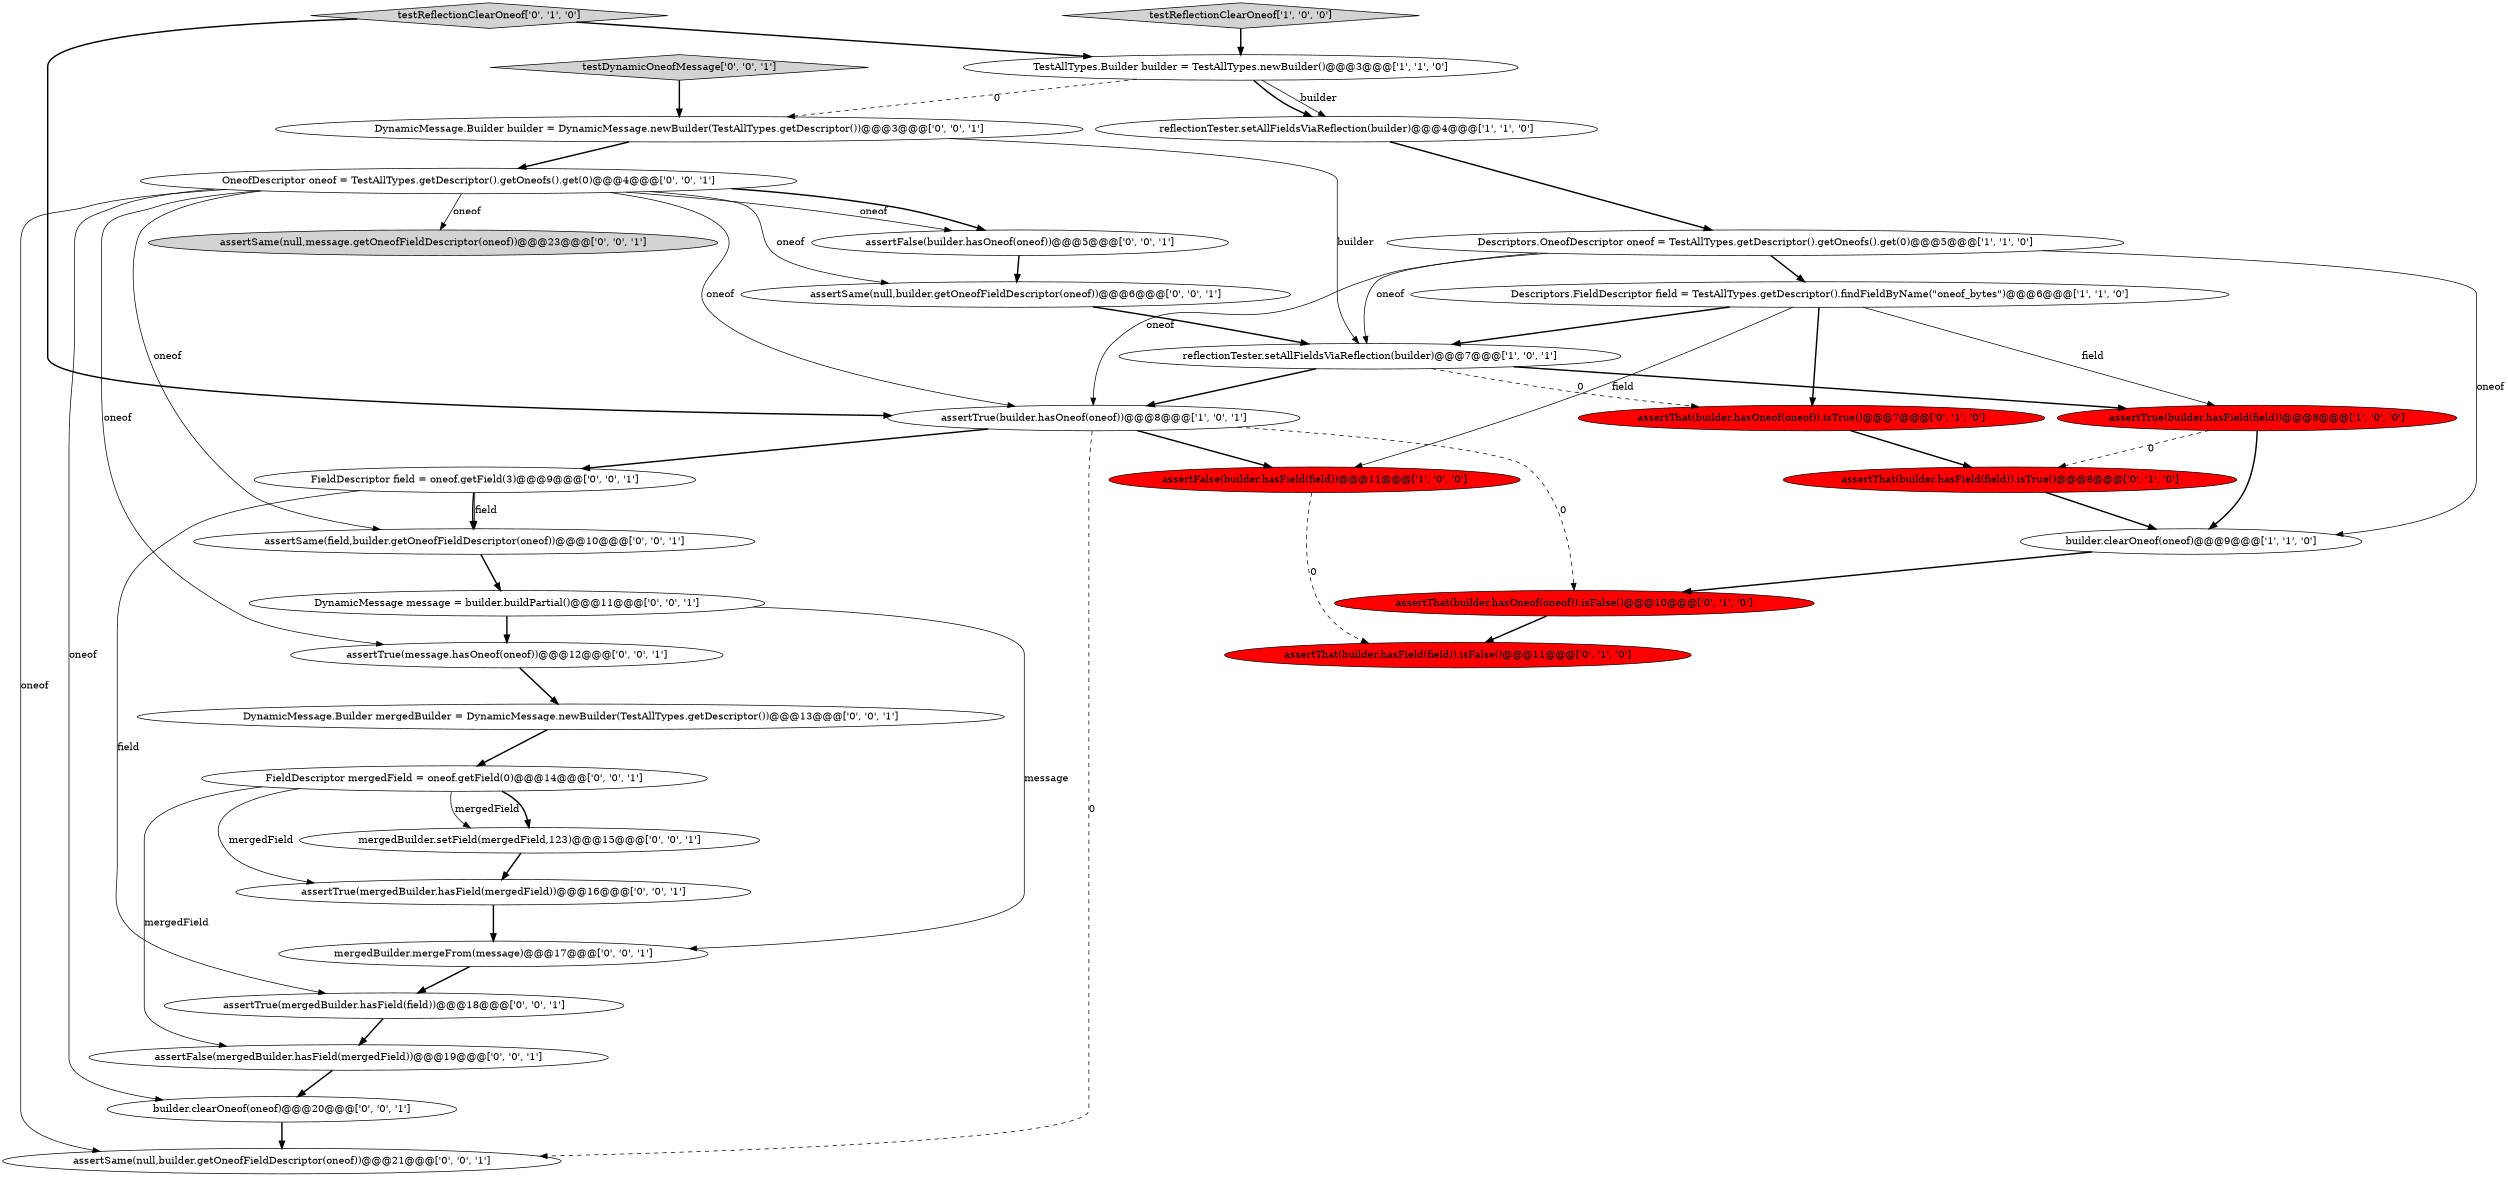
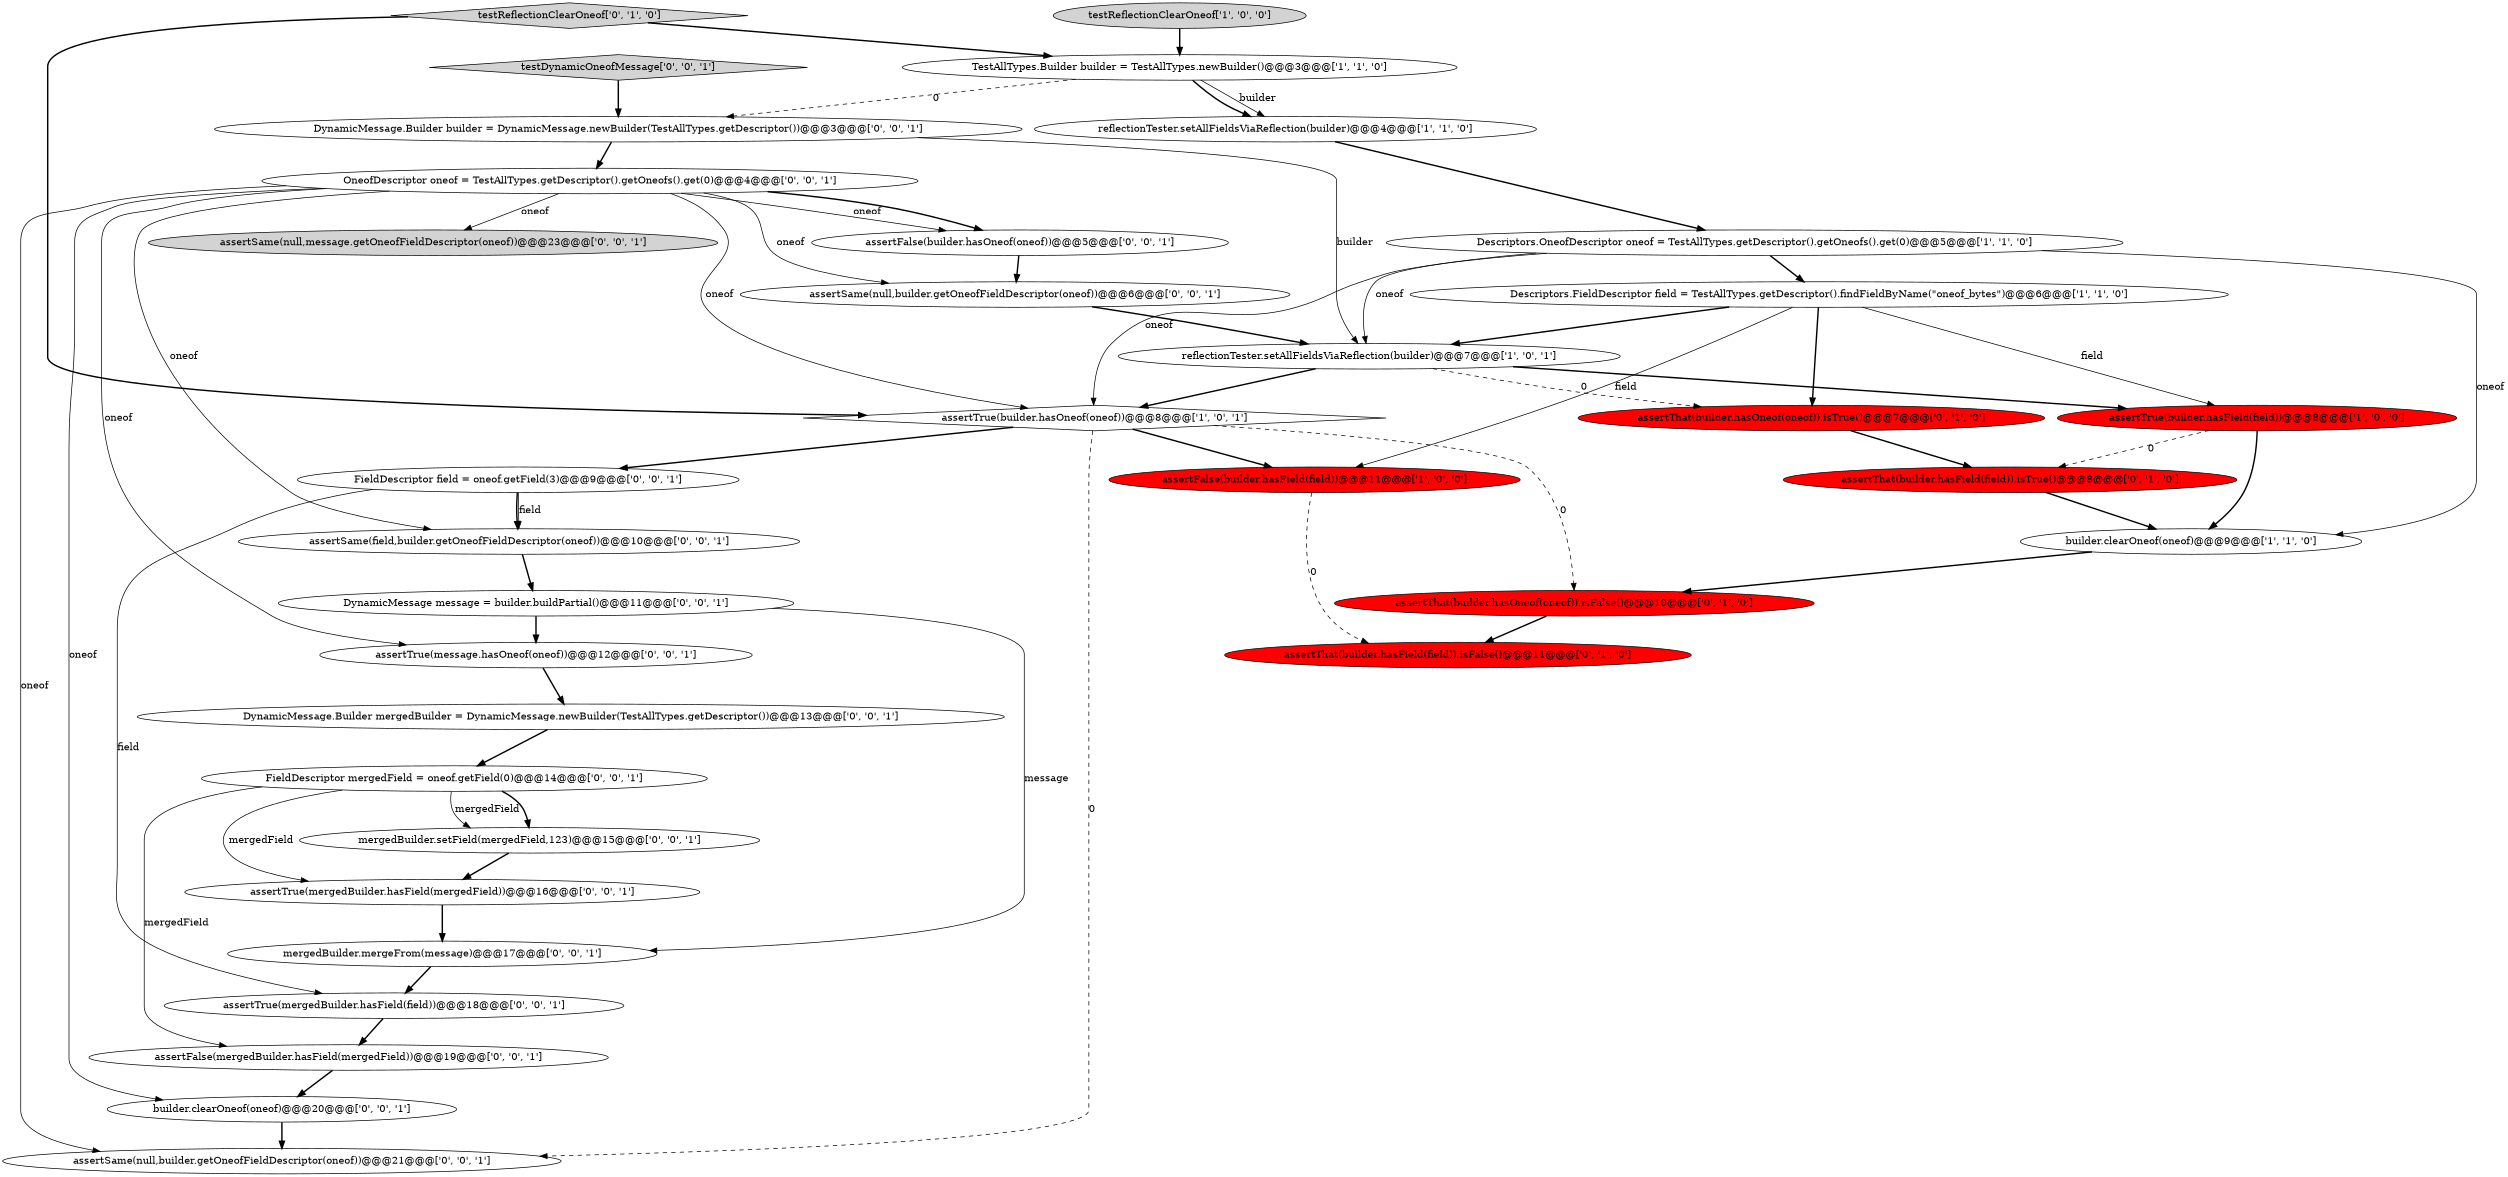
  digraph {
    node [fillcolor=white shape=ellipse style=filled]
    edge [style=bold]
    n1 [fillcolor=red label="assertThat(builder.hasField(field)).isTrue()@@@8@@@['0', '1', '0']"]
    n2 [label="builder.clearOneof(oneof)@@@9@@@['1', '1', '0']"]
    n3 [fillcolor=red label="assertThat(builder.hasOneof(oneof)).isFalse()@@@10@@@['0', '1', '0']"]
    n4 [label="assertTrue(message.hasOneof(oneof))@@@12@@@['0', '0', '1']"]
    n5 [label="DynamicMessage.Builder mergedBuilder = DynamicMessage.newBuilder(TestAllTypes.getDescriptor())@@@13@@@['0', '0', '1']"]
    n6 [label="FieldDescriptor mergedField = oneof.getField(0)@@@14@@@['0', '0', '1']"]
    n7 [label="assertSame(null,builder.getOneofFieldDescriptor(oneof))@@@21@@@['0', '0', '1']"]
    n8 [label="reflectionTester.setAllFieldsViaReflection(builder)@@@4@@@['1', '1', '0']"]
    n9 [label="Descriptors.OneofDescriptor oneof = TestAllTypes.getDescriptor().getOneofs().get(0)@@@5@@@['1', '1', '0']"]
    n10 [label="Descriptors.FieldDescriptor field = TestAllTypes.getDescriptor().findFieldByName(\"oneof_bytes\")@@@6@@@['1', '1', '0']"]
-   n11 [label="assertTrue(builder.hasOneof(oneof))@@@8@@@['1', '0', '1']"]
+   n11 [label="assertTrue(builder.hasOneof(oneof))@@@8@@@['1', '0', '1']" shape=diamond]
    n12 [label="reflectionTester.setAllFieldsViaReflection(builder)@@@7@@@['1', '0', '1']"]
-   n13 [fillcolor=lightgray label="testReflectionClearOneof['1', '0', '0']" shape=diamond]
+   n13 [fillcolor=lightgray label="testReflectionClearOneof['1', '0', '0']"]
    n14 [label="TestAllTypes.Builder builder = TestAllTypes.newBuilder()@@@3@@@['1', '1', '0']"]
    n15 [label="DynamicMessage.Builder builder = DynamicMessage.newBuilder(TestAllTypes.getDescriptor())@@@3@@@['0', '0', '1']"]
    n16 [label="OneofDescriptor oneof = TestAllTypes.getDescriptor().getOneofs().get(0)@@@4@@@['0', '0', '1']"]
    n17 [fillcolor=red label="assertTrue(builder.hasField(field))@@@8@@@['1', '0', '0']"]
    n18 [fillcolor=red label="assertFalse(builder.hasField(field))@@@11@@@['1', '0', '0']"]
    n19 [fillcolor=red label="assertThat(builder.hasOneof(oneof)).isTrue()@@@7@@@['0', '1', '0']"]
    n20 [label="FieldDescriptor field = oneof.getField(3)@@@9@@@['0', '0', '1']"]
    n21 [fillcolor=red label="assertThat(builder.hasField(field)).isFalse()@@@11@@@['0', '1', '0']"]
    n22 [label="assertTrue(mergedBuilder.hasField(mergedField))@@@16@@@['0', '0', '1']"]
    n23 [label="mergedBuilder.mergeFrom(message)@@@17@@@['0', '0', '1']"]
    n24 [label="assertTrue(mergedBuilder.hasField(field))@@@18@@@['0', '0', '1']"]
    n25 [label="DynamicMessage message = builder.buildPartial()@@@11@@@['0', '0', '1']"]
    n26 [label="builder.clearOneof(oneof)@@@20@@@['0', '0', '1']"]
    n27 [label="assertFalse(mergedBuilder.hasField(mergedField))@@@19@@@['0', '0', '1']"]
    n28 [fillcolor=lightgray label="assertSame(null,message.getOneofFieldDescriptor(oneof))@@@23@@@['0', '0', '1']"]
    n29 [label="assertSame(field,builder.getOneofFieldDescriptor(oneof))@@@10@@@['0', '0', '1']"]
    n30 [label="assertFalse(builder.hasOneof(oneof))@@@5@@@['0', '0', '1']"]
    n31 [label="assertSame(null,builder.getOneofFieldDescriptor(oneof))@@@6@@@['0', '0', '1']"]
    n32 [label="mergedBuilder.setField(mergedField,123)@@@15@@@['0', '0', '1']"]
    n33 [fillcolor=lightgray label="testReflectionClearOneof['0', '1', '0']" shape=diamond]
    n34 [fillcolor=lightgray label="testDynamicOneofMessage['0', '0', '1']" shape=diamond]
    n1 -> n2
    n2 -> n3
    n3 -> n21
    n4 -> n5
    n5 -> n6
    n6 -> n22 [label=mergedField style=solid]
    n6 -> n27 [label=mergedField style=solid]
    n6 -> n32 [label=mergedField style=solid]
    n6 -> n32
    n8 -> n9
    n9 -> n2 [label=oneof style=solid]
    n9 -> n10
    n9 -> n11 [label=oneof style=solid]
    n9 -> n12 [label=oneof style=solid]
    n10 -> n12
    n10 -> n17 [label=field style=solid]
    n10 -> n18 [label=field style=solid]
    n10 -> n19
    n11 -> n3 [label=0 style=dashed]
    n11 -> n7 [label=0 style=dashed]
    n11 -> n18
    n11 -> n20
    n12 -> n11
    n12 -> n17
    n12 -> n19 [label=0 style=dashed]
    n13 -> n14
    n14 -> n8 [label=builder style=solid]
    n14 -> n8
    n14 -> n15 [label=0 style=dashed]
    n15 -> n12 [label=builder style=solid]
    n15 -> n16
    n16 -> n4 [label=oneof style=solid]
    n16 -> n7 [label=oneof style=solid]
    n16 -> n11 [label=oneof style=solid]
    n16 -> n26 [label=oneof style=solid]
    n16 -> n28 [label=oneof style=solid]
    n16 -> n29 [label=oneof style=solid]
    n16 -> n30 [label=oneof style=solid]
    n16 -> n30
    n16 -> n31 [label=oneof style=solid]
    n17 -> n1 [label=0 style=dashed]
    n17 -> n2
    n18 -> n21 [label=0 style=dashed]
    n19 -> n1
    n20 -> n24 [label=field style=solid]
    n20 -> n29 [label=field style=solid]
    n20 -> n29
    n22 -> n23
    n23 -> n24
    n24 -> n27
    n25 -> n4
    n25 -> n23 [label=message style=solid]
    n26 -> n7
    n27 -> n26
    n29 -> n25
    n30 -> n31
    n31 -> n12
    n32 -> n22
    n33 -> n11
    n33 -> n14
    n34 -> n15
  }
